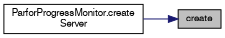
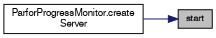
  digraph {
    rankdir=RL
    node [color=black fontname=FreeSans fontsize=10 shape=record style=filled]
-   n1 [fillcolor=grey75 fontcolor=black height=0.2 label=create width=0.4]
+   n1 [fillcolor=grey75 fontcolor=black height=0.2 label=start width=0.4]
    n2 [fillcolor=white height=0.2 label="ParforProgressMonitor.create\lServer" width=0.4]
    n1 -> n2 [color=midnightblue dir=back fontname=FreeSans fontsize=10 labelfontname=FreeSans labelfontsize=10 style=solid]
  }
